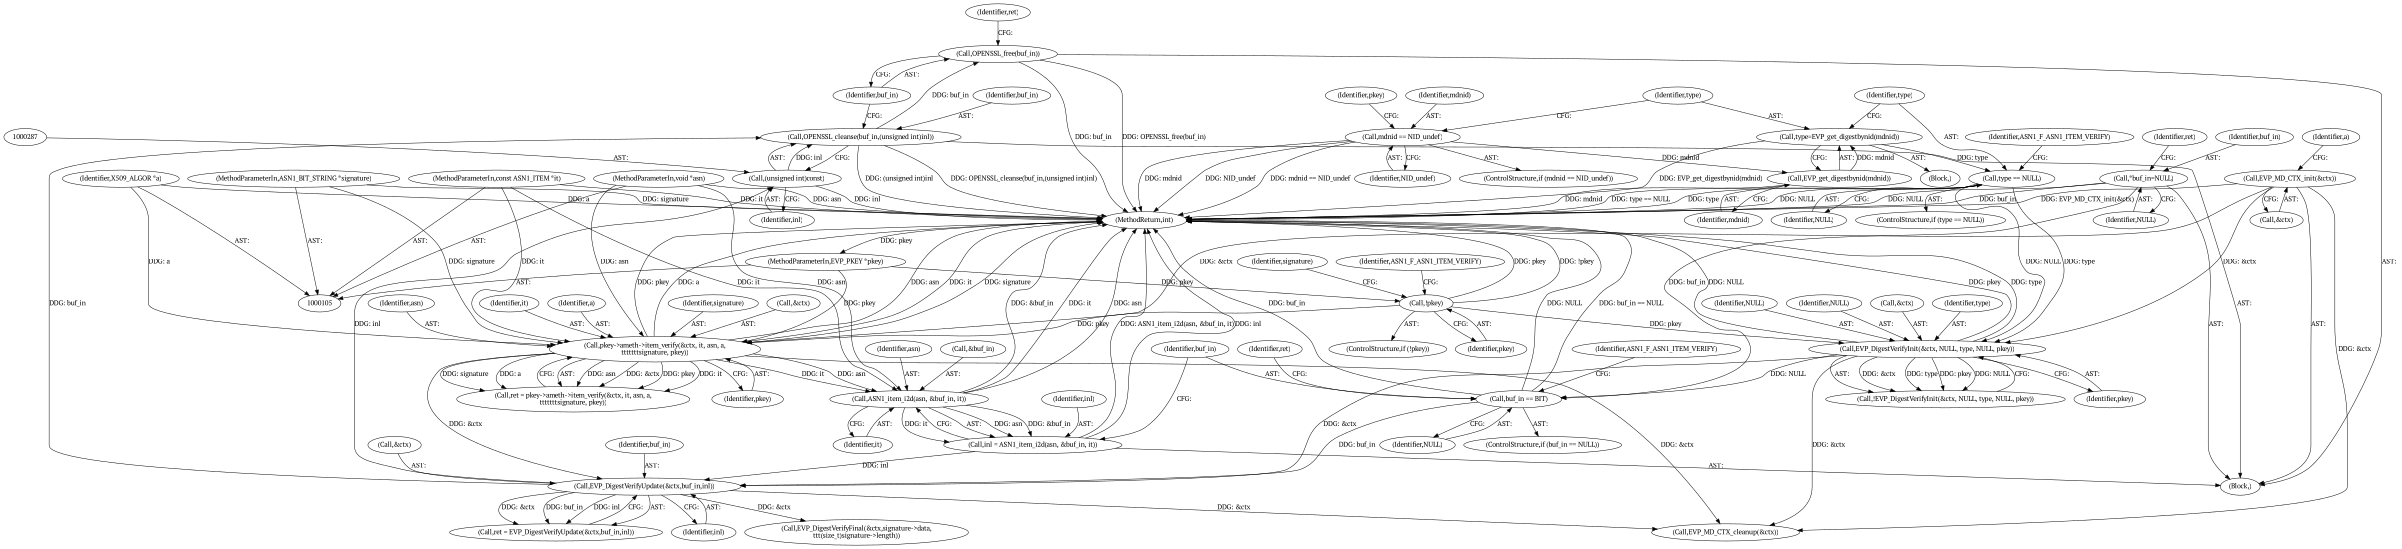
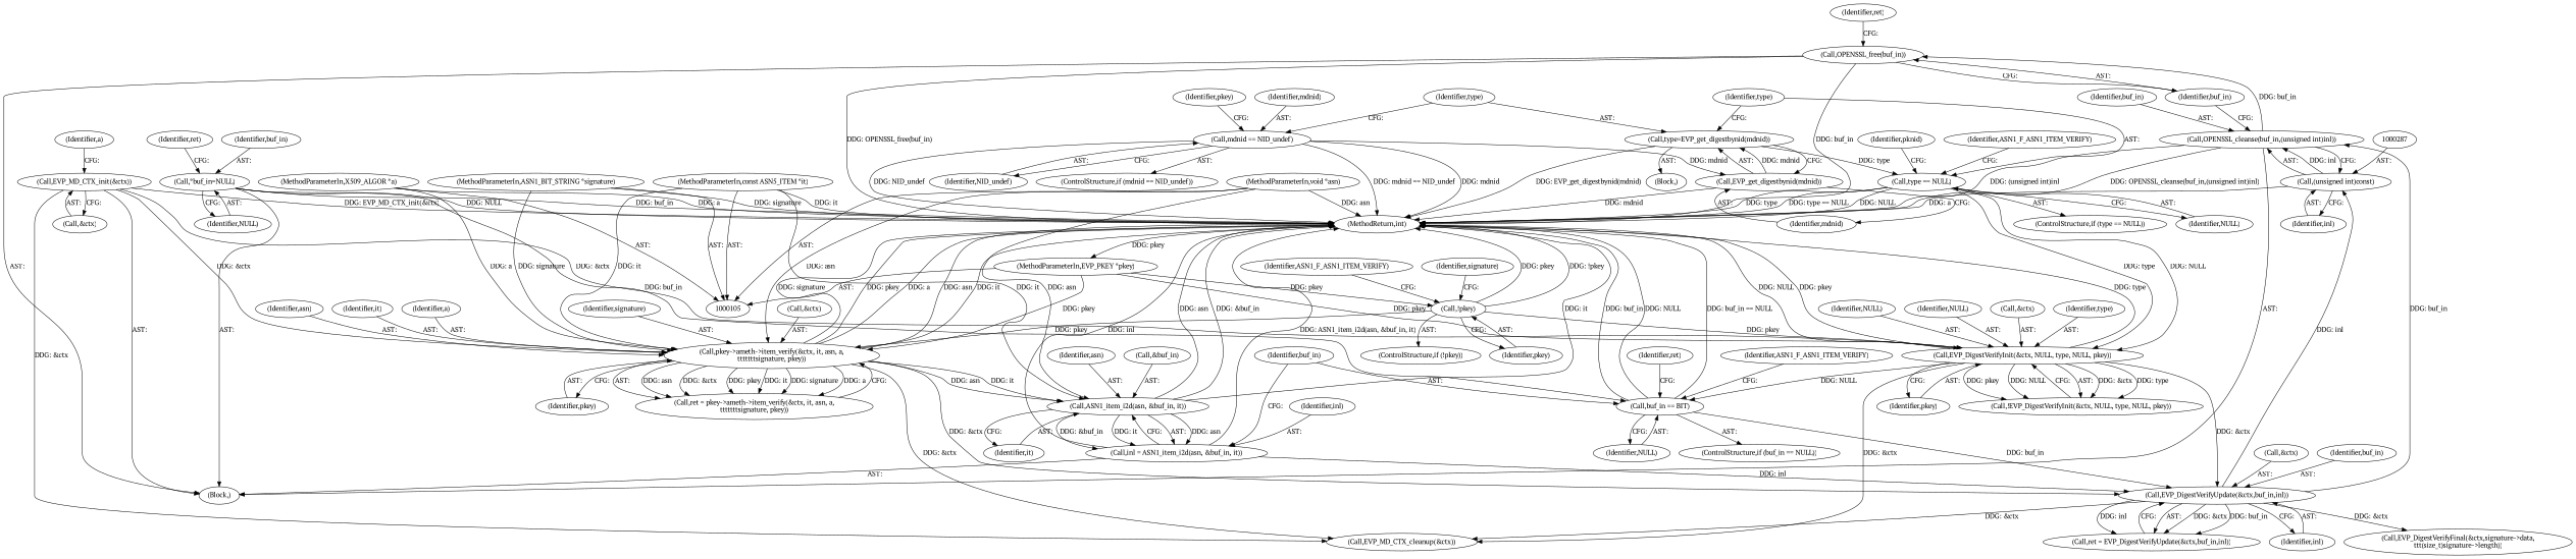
  digraph {
    fontname="PT Serif"
    node [fontname="PT Serif"]
    edge [fontname="PT Serif"]
    n1 [label="(Call,OPENSSL_free(buf_in))"]
    n2 [label="(Block,)"]
    n3 [label="(Identifier,buf_in)"]
    n4 [label="(MethodReturn,int)"]
    n5 [label="(Call,OPENSSL_cleanse(buf_in,(unsigned int)inl))"]
    n6 [label="(MethodParameterIn,EVP_PKEY *pkey)"]
    n7 [label="(Call,(unsigned int)const)"]
    n8 [label="(Identifier,inl)"]
    n9 [label="(Call,EVP_DigestVerifyUpdate(&ctx,buf_in,inl))"]
    n10 [label="(Call,EVP_MD_CTX_cleanup(&ctx))"]
    n11 [label="(Call,ret = EVP_DigestVerifyUpdate(&ctx,buf_in,inl))"]
    n12 [label="(Identifier,inl)"]
    n13 [label="(Call,EVP_DigestVerifyFinal(&ctx,signature->data,\n\t\t\t(size_t)signature->length))"]
    n14 [label="(Call,EVP_DigestVerifyInit(&ctx, NULL, type, NULL, pkey))"]
    n15 [label="(Call,buf_in == BIT)"]
    n16 [label="(Identifier,pkey)"]
    n17 [label="(Call,!EVP_DigestVerifyInit(&ctx, NULL, type, NULL, pkey))"]
    n18 [label="(Identifier,NULL)"]
    n19 [label="(ControlStructure,if (buf_in == NULL))"]
    n20 [label="(Call,EVP_MD_CTX_init(&ctx))"]
    n21 [label="(Call,pkey->ameth->item_verify(&ctx, it, asn, a,\n\t\t\t\t\t\t\tsignature, pkey))"]
    n22 [label="(Call,&ctx)"]
    n23 [label="(Call,ASN1_item_i2d(asn, &buf_in, it))"]
    n24 [label="(Identifier,pkey)"]
    n25 [label="(Call,ret = pkey->ameth->item_verify(&ctx, it, asn, a,\n\t\t\t\t\t\t\tsignature, pkey))"]
    n26 [label="(Call,type == NULL)"]
    n27 [label="(ControlStructure,if (type == NULL))"]
    n28 [label="(Identifier,NULL)"]
    n29 [label="(Call,type=EVP_get_digestbynid(mdnid))"]
    n30 [label="(Call,EVP_get_digestbynid(mdnid))"]
    n31 [label="(Block,)"]
    n32 [label="(Identifier,mdnid)"]
    n33 [label="(Call,mdnid == NID_undef)"]
    n34 [label="(ControlStructure,if (mdnid == NID_undef))"]
    n35 [label="(Identifier,NID_undef)"]
    n36 [label="(Call,!pkey)"]
    n37 [label="(Identifier,pkey)"]
    n38 [label="(ControlStructure,if (!pkey))"]
    1000105
    n40 [label="(Call,inl = ASN1_item_i2d(asn, &buf_in, it))"]
    n41 [label="(Identifier,it)"]
-   n42 [label="(MethodParameterIn,const ASN1_ITEM *it)"]
+   n42 [label="(MethodParameterIn,const ASN5_ITEM *it)"]
    n43 [label="(MethodParameterIn,void *asn)"]
-   n44 [label="(Identifier,X509_ALGOR *a)"]
+   n44 [label="(MethodParameterIn,X509_ALGOR *a)"]
    n45 [label="(MethodParameterIn,ASN1_BIT_STRING *signature)"]
    n46 [label="(Call,*buf_in=NULL)"]
    n47 [label="(Identifier,NULL)"]
    n48 [label="(Identifier,mdnid)"]
    n49 [label="(Identifier,NULL)"]
+   n50 [label="(Identifier,pknid)"]
    n51 [label="(Call,&ctx)"]
    n52 [label="(Identifier,ret)"]
    n53 [label="(Identifier,ASN1_F_ASN1_ITEM_VERIFY)"]
    n54 [label="(Identifier,ret)"]
    n55 [label="(Identifier,asn)"]
    n56 [label="(Call,&ctx)"]
    n57 [label="(Identifier,a)"]
    n58 [label="(Identifier,asn)"]
    n59 [label="(Identifier,NULL)"]
    n60 [label="(Identifier,it)"]
    n61 [label="(Identifier,a)"]
    n62 [label="(Identifier,signature)"]
    n63 [label="(Identifier,type)"]
    n64 [label="(Call,&ctx)"]
    n65 [label="(Identifier,ret)"]
    n66 [label="(Identifier,type)"]
    n67 [label="(Identifier,buf_in)"]
    n68 [label="(Identifier,type)"]
    n69 [label="(Identifier,signature)"]
    n70 [label="(Identifier,inl)"]
    n71 [label="(Identifier,ASN1_F_ASN1_ITEM_VERIFY)"]
    n72 [label="(Identifier,ASN1_F_ASN1_ITEM_VERIFY)"]
    n73 [label="(Identifier,buf_in)"]
    n74 [label="(Call,&buf_in)"]
    n75 [label="(Identifier,buf_in)"]
    n76 [label="(Identifier,buf_in)"]
    n77 [label="(Identifier,pkey)"]
    1000287
    n1 -> n2 [label="AST: "]
    n1 -> n3 [label="CFG: "]
    n1 -> n4 [label="DDG: buf_in"]
    n1 -> n4 [label="DDG: OPENSSL_free(buf_in)"]
    n3 -> n1 [label="AST: "]
    n3 -> n5 [label="CFG: "]
    n4 -> n6 [label="DDG: pkey"]
    n5 -> n1 [label="DDG: buf_in"]
    n5 -> n2 [label="AST: "]
    n5 -> n4 [label="DDG: (unsigned int)inl"]
    n5 -> n4 [label="DDG: OPENSSL_cleanse(buf_in,(unsigned int)inl)"]
    n5 -> n7 [label="CFG: "]
+   n6 -> n14 [label="DDG: pkey"]
    n6 -> n21 [label="DDG: pkey"]
    n6 -> n36 [label="DDG: pkey"]
    n6 -> 1000105 [label="AST: "]
-   n7 -> n4 [label="DDG: inl"]
+   n7 -> n4 [label="DDG: a"]
    n7 -> n5 [label="AST: "]
    n7 -> n5 [label="DDG: inl"]
    n7 -> n8 [label="CFG: "]
    n8 -> n7 [label="AST: "]
    n9 -> n5 [label="DDG: buf_in"]
    n9 -> n7 [label="DDG: inl"]
    n9 -> n10 [label="DDG: &ctx"]
    n9 -> n11 [label="AST: "]
    n9 -> n11 [label="DDG: &ctx"]
    n9 -> n11 [label="DDG: buf_in"]
    n9 -> n11 [label="DDG: inl"]
    n9 -> n12 [label="CFG: "]
    n9 -> n13 [label="DDG: &ctx"]
    n11 -> n9 [label="CFG: "]
    n12 -> n9 [label="AST: "]
    n14 -> n4 [label="DDG: NULL"]
    n14 -> n4 [label="DDG: pkey"]
    n14 -> n4 [label="DDG: type"]
    n14 -> n9 [label="DDG: &ctx"]
    n14 -> n10 [label="DDG: &ctx"]
    n14 -> n15 [label="DDG: NULL"]
    n14 -> n16 [label="CFG: "]
    n14 -> n17 [label="AST: "]
    n14 -> n17 [label="DDG: &ctx"]
    n14 -> n17 [label="DDG: type"]
    n14 -> n17 [label="DDG: pkey"]
    n14 -> n17 [label="DDG: NULL"]
    n15 -> n4 [label="DDG: buf_in == NULL"]
    n15 -> n4 [label="DDG: buf_in"]
    n15 -> n4 [label="DDG: NULL"]
    n15 -> n9 [label="DDG: buf_in"]
    n15 -> n18 [label="CFG: "]
    n15 -> n19 [label="AST: "]
    n16 -> n14 [label="AST: "]
    n17 -> n14 [label="CFG: "]
    n18 -> n15 [label="AST: "]
    n20 -> n2 [label="AST: "]
    n20 -> n4 [label="DDG: EVP_MD_CTX_init(&ctx)"]
    n20 -> n10 [label="DDG: &ctx"]
    n20 -> n14 [label="DDG: &ctx"]
    n20 -> n21 [label="DDG: &ctx"]
    n20 -> n22 [label="CFG: "]
    n21 -> n4 [label="DDG: asn"]
    n21 -> n4 [label="DDG: it"]
    n21 -> n4 [label="DDG: signature"]
    n21 -> n4 [label="DDG: pkey"]
    n21 -> n4 [label="DDG: a"]
    n21 -> n9 [label="DDG: &ctx"]
    n21 -> n10 [label="DDG: &ctx"]
    n21 -> n23 [label="DDG: asn"]
    n21 -> n23 [label="DDG: it"]
    n21 -> n24 [label="CFG: "]
    n21 -> n25 [label="AST: "]
    n21 -> n25 [label="DDG: asn"]
    n21 -> n25 [label="DDG: &ctx"]
    n21 -> n25 [label="DDG: pkey"]
    n21 -> n25 [label="DDG: it"]
    n21 -> n25 [label="DDG: signature"]
    n21 -> n25 [label="DDG: a"]
    n22 -> n20 [label="AST: "]
    n23 -> n4 [label="DDG: &buf_in"]
    n23 -> n4 [label="DDG: it"]
    n23 -> n4 [label="DDG: asn"]
    n23 -> n40 [label="AST: "]
    n23 -> n40 [label="DDG: asn"]
    n23 -> n40 [label="DDG: &buf_in"]
    n23 -> n40 [label="DDG: it"]
    n23 -> n41 [label="CFG: "]
    n24 -> n21 [label="AST: "]
    n25 -> n21 [label="CFG: "]
    n26 -> n4 [label="DDG: type"]
    n26 -> n4 [label="DDG: type == NULL"]
    n26 -> n4 [label="DDG: NULL"]
    n26 -> n14 [label="DDG: NULL"]
    n26 -> n14 [label="DDG: type"]
    n26 -> n27 [label="AST: "]
    n26 -> n28 [label="CFG: "]
    n28 -> n26 [label="AST: "]
    n29 -> n4 [label="DDG: EVP_get_digestbynid(mdnid)"]
    n29 -> n26 [label="DDG: type"]
    n29 -> n30 [label="CFG: "]
    n29 -> n31 [label="AST: "]
    n30 -> n4 [label="DDG: mdnid"]
    n30 -> n29 [label="AST: "]
    n30 -> n29 [label="DDG: mdnid"]
    n30 -> n32 [label="CFG: "]
    n32 -> n30 [label="AST: "]
    n33 -> n4 [label="DDG: NID_undef"]
    n33 -> n4 [label="DDG: mdnid == NID_undef"]
    n33 -> n4 [label="DDG: mdnid"]
    n33 -> n30 [label="DDG: mdnid"]
    n33 -> n34 [label="AST: "]
    n33 -> n35 [label="CFG: "]
    n35 -> n33 [label="AST: "]
    n36 -> n4 [label="DDG: !pkey"]
    n36 -> n4 [label="DDG: pkey"]
    n36 -> n14 [label="DDG: pkey"]
    n36 -> n21 [label="DDG: pkey"]
    n36 -> n37 [label="CFG: "]
    n36 -> n38 [label="AST: "]
    n37 -> n36 [label="AST: "]
    n40 -> n2 [label="AST: "]
    n40 -> n4 [label="DDG: ASN1_item_i2d(asn, &buf_in, it)"]
    n40 -> n4 [label="DDG: inl"]
    n40 -> n9 [label="DDG: inl"]
    n40 -> n23 [label="CFG: "]
    n41 -> n23 [label="AST: "]
    n42 -> n4 [label="DDG: it"]
    n42 -> n21 [label="DDG: it"]
    n42 -> n23 [label="DDG: it"]
    n42 -> 1000105 [label="AST: "]
    n43 -> n4 [label="DDG: asn"]
    n43 -> n21 [label="DDG: asn"]
    n43 -> n23 [label="DDG: asn"]
    n43 -> 1000105 [label="AST: "]
    n44 -> n4 [label="DDG: a"]
    n44 -> n21 [label="DDG: a"]
    n44 -> 1000105 [label="AST: "]
    n45 -> n4 [label="DDG: signature"]
    n45 -> n21 [label="DDG: signature"]
    n45 -> 1000105 [label="AST: "]
    n46 -> n2 [label="AST: "]
    n46 -> n4 [label="DDG: buf_in"]
    n46 -> n4 [label="DDG: NULL"]
    n46 -> n15 [label="DDG: buf_in"]
    n46 -> n47 [label="CFG: "]
    n47 -> n46 [label="AST: "]
    n48 -> n33 [label="AST: "]
    n49 -> n14 [label="AST: "]
+   n50 -> n26 [label="CFG: "]
    n51 -> n9 [label="AST: "]
    n52 -> n15 [label="CFG: "]
    n53 -> n15 [label="CFG: "]
    n54 -> n1 [label="CFG: "]
    n55 -> n23 [label="AST: "]
    n56 -> n21 [label="AST: "]
    n57 -> n20 [label="CFG: "]
    n58 -> n21 [label="AST: "]
    n59 -> n14 [label="AST: "]
    n60 -> n21 [label="AST: "]
    n61 -> n21 [label="AST: "]
    n62 -> n21 [label="AST: "]
    n63 -> n26 [label="AST: "]
    n63 -> n29 [label="CFG: "]
    n64 -> n14 [label="AST: "]
    n65 -> n46 [label="CFG: "]
    n66 -> n29 [label="AST: "]
    n66 -> n33 [label="CFG: "]
    n67 -> n9 [label="AST: "]
    n68 -> n14 [label="AST: "]
    n69 -> n36 [label="CFG: "]
    n70 -> n40 [label="AST: "]
    n71 -> n26 [label="CFG: "]
    n72 -> n36 [label="CFG: "]
    n73 -> n5 [label="AST: "]
    n74 -> n23 [label="AST: "]
    n75 -> n46 [label="AST: "]
    n76 -> n15 [label="AST: "]
    n76 -> n40 [label="CFG: "]
    n77 -> n33 [label="CFG: "]
    1000287 -> n7 [label="AST: "]
  }
